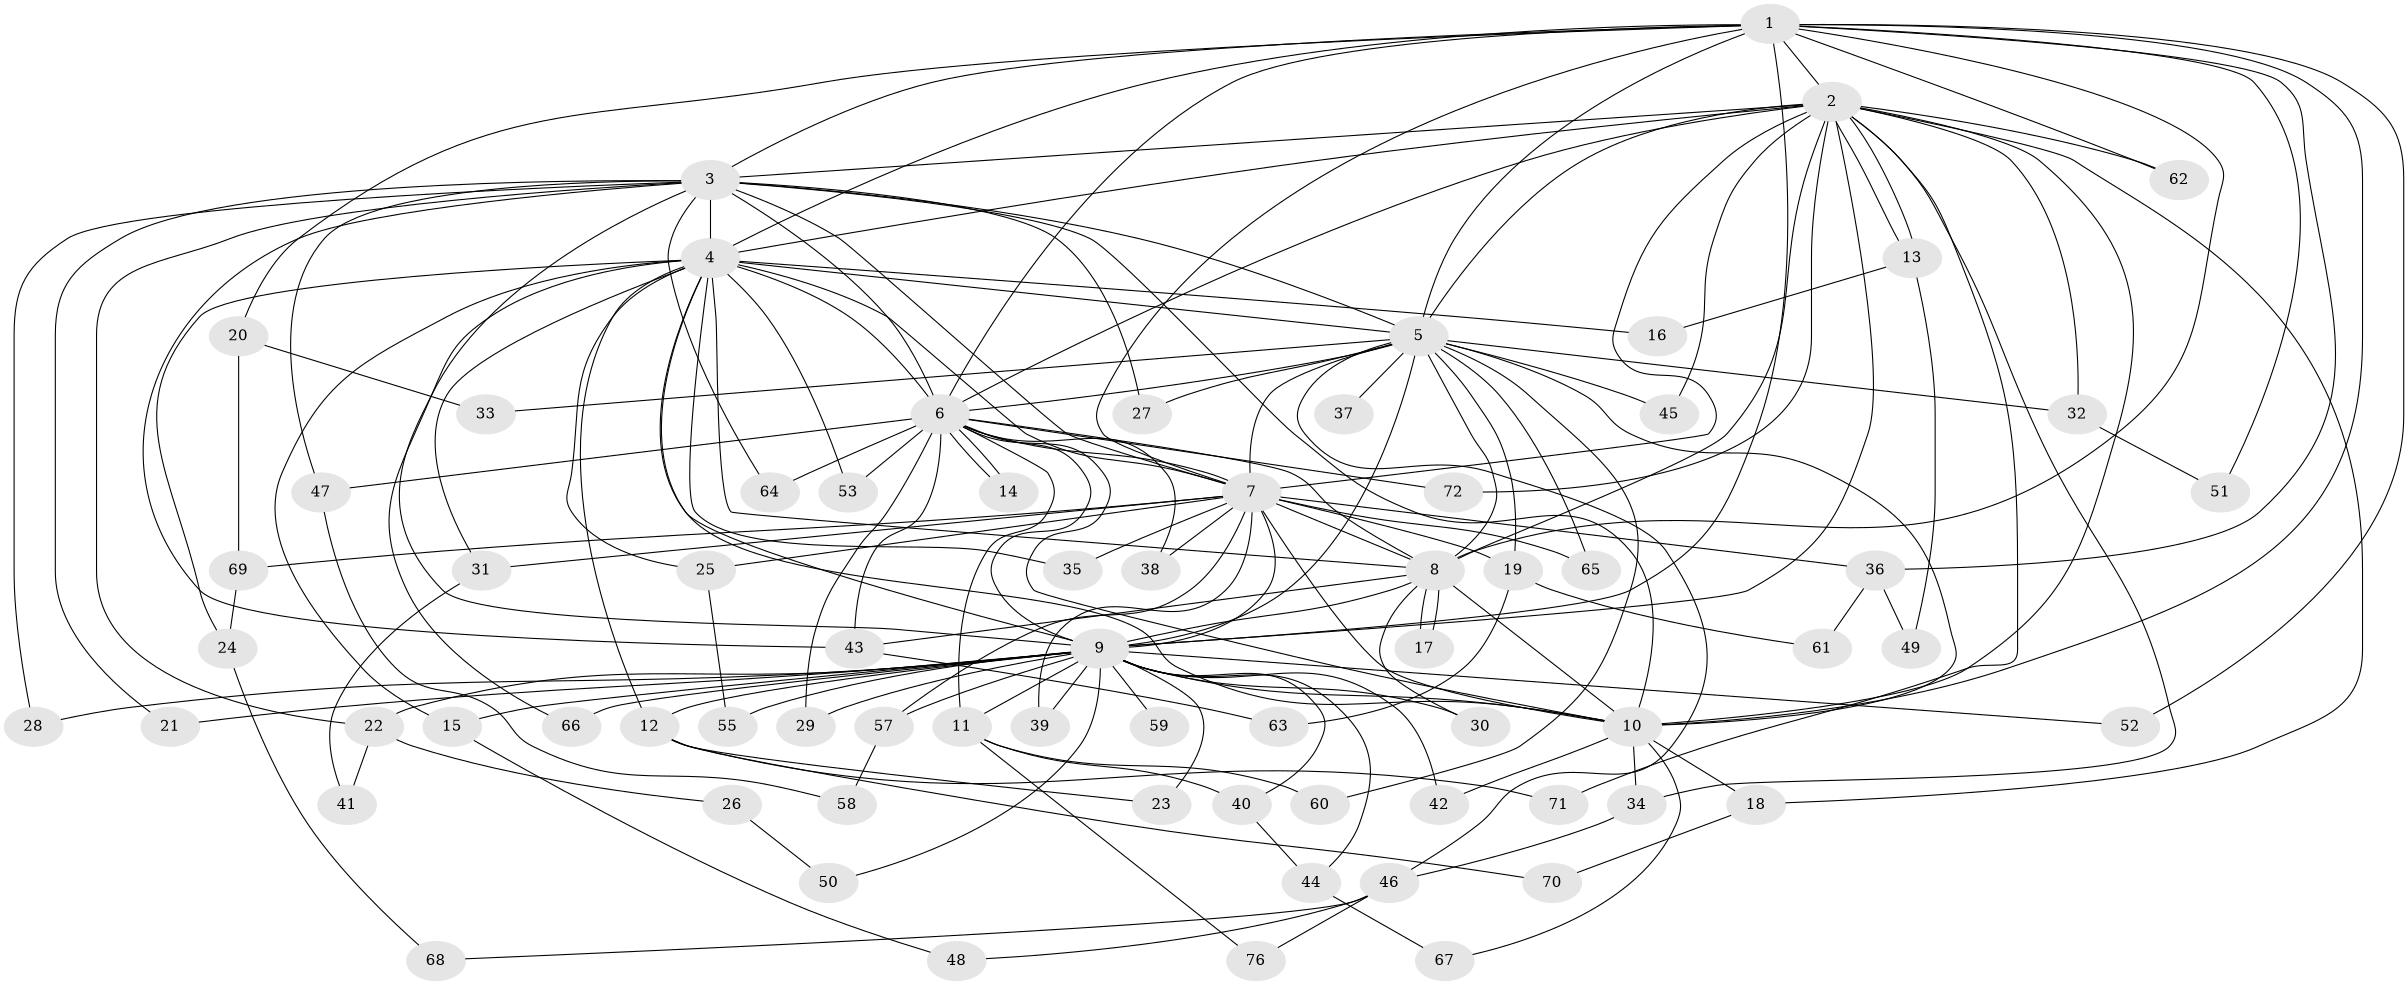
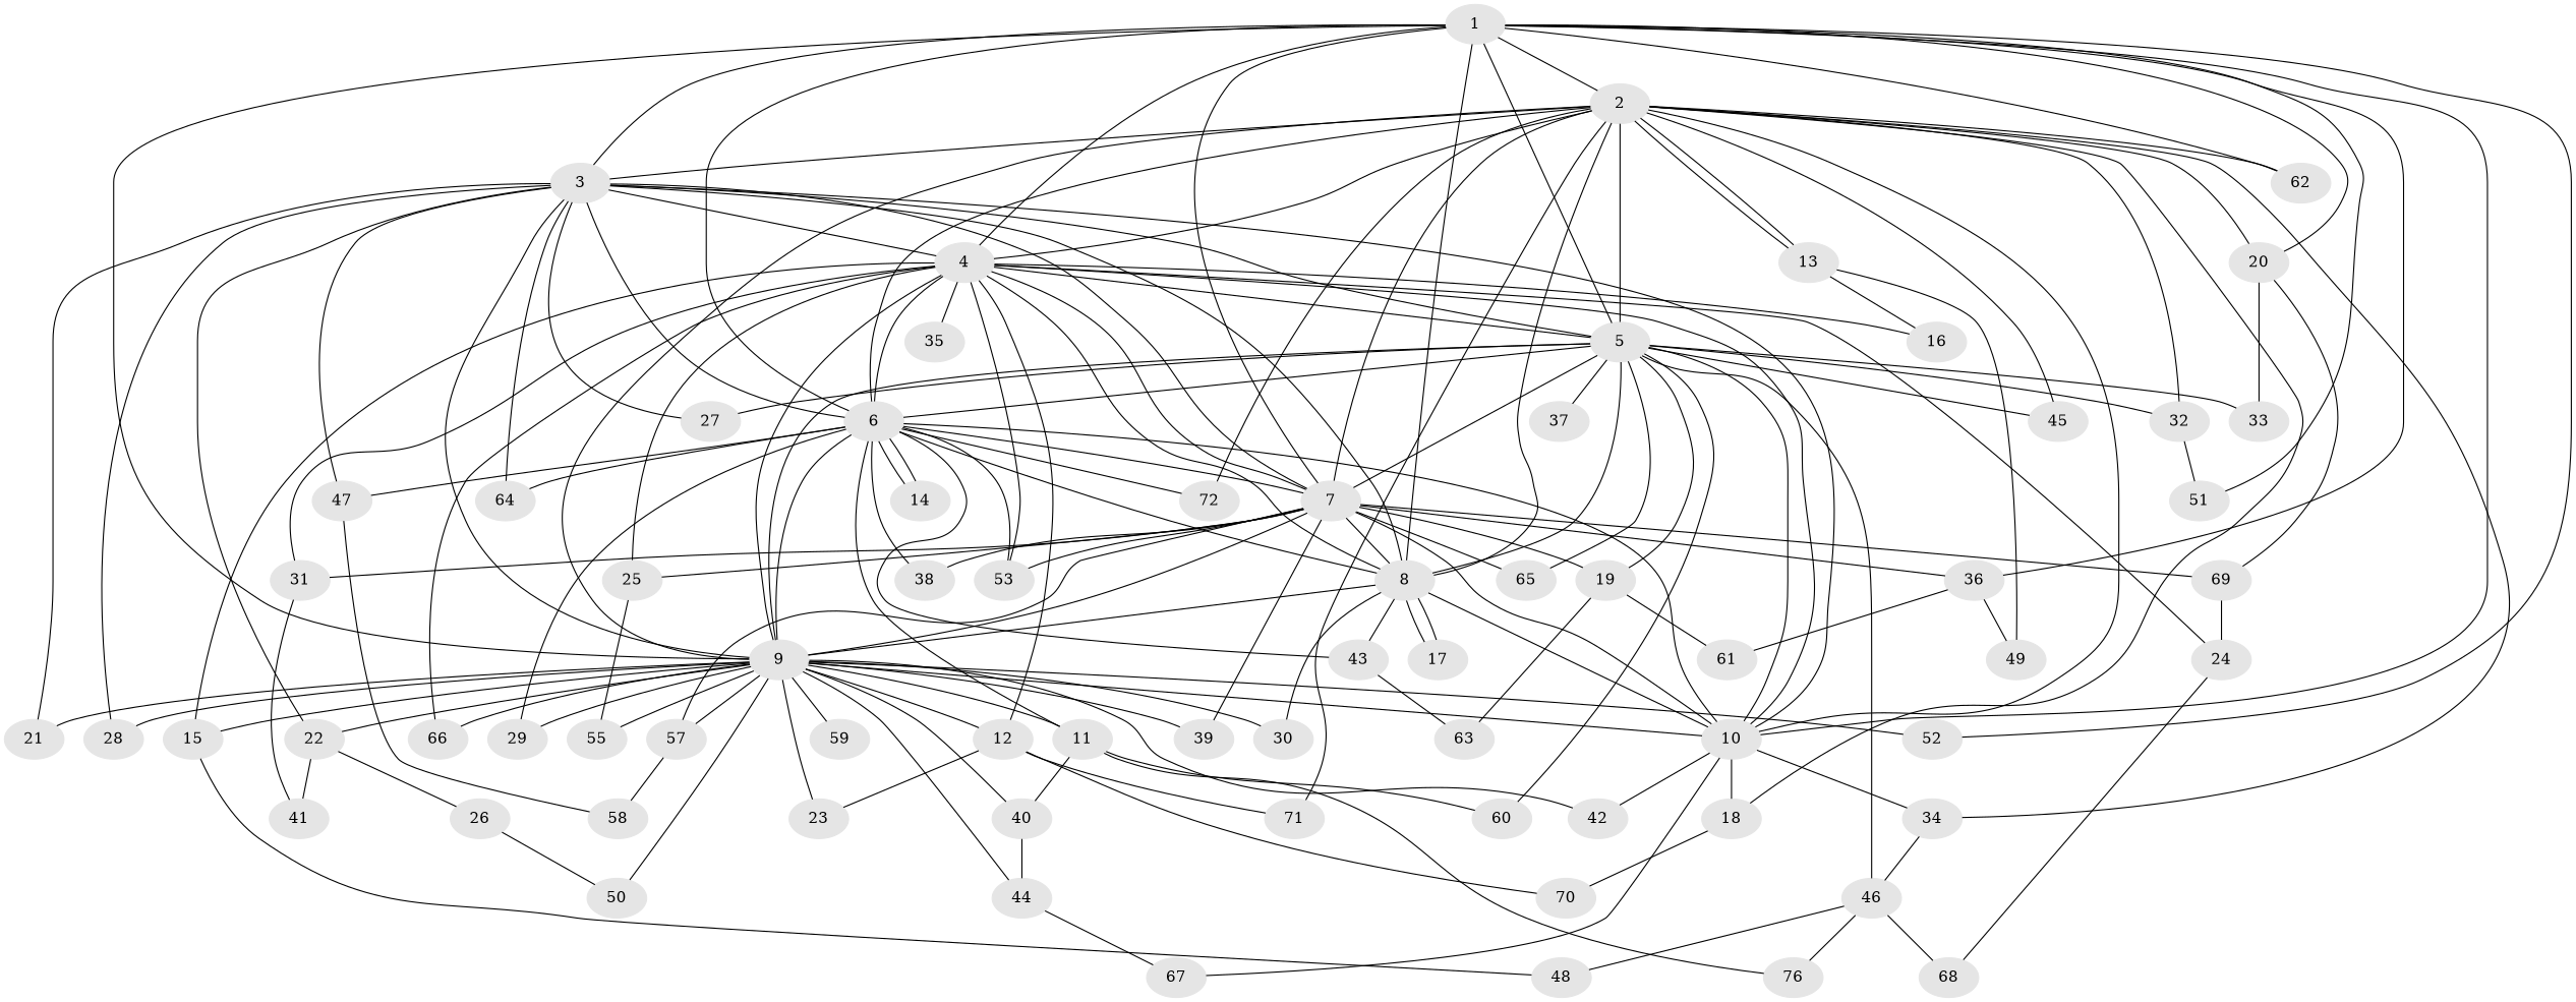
  graph {
    node [color=gray90 style=filled]
    1
    2
    3
    4
    5
    6
    7
    8
    9
    10
    20
    36
    51
    52
    62
    13
    18
    32
    34
    45
    71
    72
    21
    22
    27
    28
    47
    64
    12
    15
    16
    24
    25
    31
    35
    53
    66
    37
    19
    33
    46
    60
    65
    11
    14
    29
    38
    43
    39
    57
    69
    17
    30
    23
    40
    42
    44
    50
    55
    59
    67
    49
    61
    70
    26
    41
    58
    48
    68
    63
    n71 [label=76]
    1 -- 2
    1 -- 3
    1 -- 4
    1 -- 5
    1 -- 6
    1 -- 7
    1 -- 8
    1 -- 9
    1 -- 10
    1 -- 20
    1 -- 36
    1 -- 51
    1 -- 52
    1 -- 62
    2 -- 3
    2 -- 4
    2 -- 5
    2 -- 6
    2 -- 7
    2 -- 8
    2 -- 9
    2 -- 10
+   2 -- 20
    2 -- 62
    2 -- 13
    2 -- 13
    2 -- 18
    2 -- 32
    2 -- 34
    2 -- 45
    2 -- 71
    2 -- 72
    3 -- 4
    3 -- 5
    3 -- 6
    3 -- 7
-   3 -- 43
+   3 -- 8
    3 -- 9
    3 -- 10
    3 -- 21
    3 -- 22
    3 -- 27
    3 -- 28
    3 -- 47
    3 -- 64
    4 -- 5
    4 -- 6
    4 -- 7
    4 -- 8
    4 -- 9
    4 -- 10
    4 -- 12
    4 -- 15
    4 -- 16
    4 -- 24
    4 -- 25
    4 -- 31
    4 -- 35
    4 -- 53
    4 -- 66
    5 -- 6
    5 -- 7
    5 -- 8
    5 -- 9
    5 -- 10
    5 -- 32
    5 -- 45
    5 -- 27
    5 -- 37
    5 -- 19
    5 -- 33
    5 -- 46
    5 -- 60
    5 -- 65
    6 -- 7
    6 -- 8
    6 -- 9
    6 -- 10
    6 -- 72
    6 -- 47
    6 -- 64
    6 -- 53
    6 -- 11
    6 -- 14
    6 -- 14
    6 -- 29
    6 -- 38
    6 -- 43
    7 -- 8
    7 -- 9
    7 -- 10
    7 -- 36
    7 -- 25
    7 -- 31
-   7 -- 35
+   7 -- 53
    7 -- 19
    7 -- 65
    7 -- 38
    7 -- 39
    7 -- 57
    7 -- 69
    8 -- 9
    8 -- 10
    8 -- 43
    8 -- 17
    8 -- 17
    8 -- 30
    9 -- 10
    9 -- 52
    9 -- 21
    9 -- 22
    9 -- 28
    9 -- 12
    9 -- 15
    9 -- 66
    9 -- 11
    9 -- 29
    9 -- 39
    9 -- 57
    9 -- 30
    9 -- 23
    9 -- 40
    9 -- 42
    9 -- 44
    9 -- 50
    9 -- 55
    9 -- 59
    10 -- 18
    10 -- 34
    10 -- 42
    10 -- 67
    20 -- 33
    20 -- 69
    36 -- 49
    36 -- 61
    13 -- 16
    13 -- 49
    18 -- 70
    32 -- 51
    34 -- 46
    22 -- 26
    22 -- 41
    47 -- 58
    12 -- 71
    12 -- 23
    12 -- 70
    15 -- 48
    24 -- 68
    25 -- 55
    31 -- 41
    19 -- 61
    19 -- 63
    46 -- 48
    46 -- 68
    46 -- n71
    11 -- 60
    11 -- 40
    11 -- n71
    43 -- 63
    57 -- 58
    69 -- 24
    40 -- 44
    44 -- 67
    26 -- 50
  }
